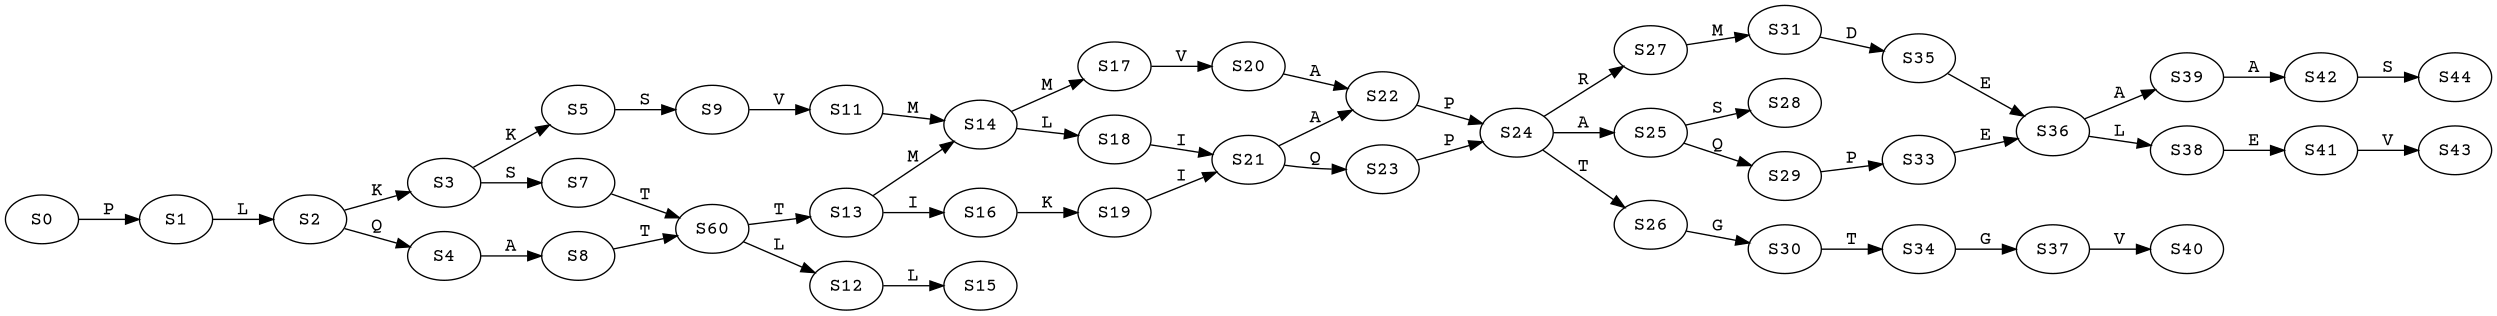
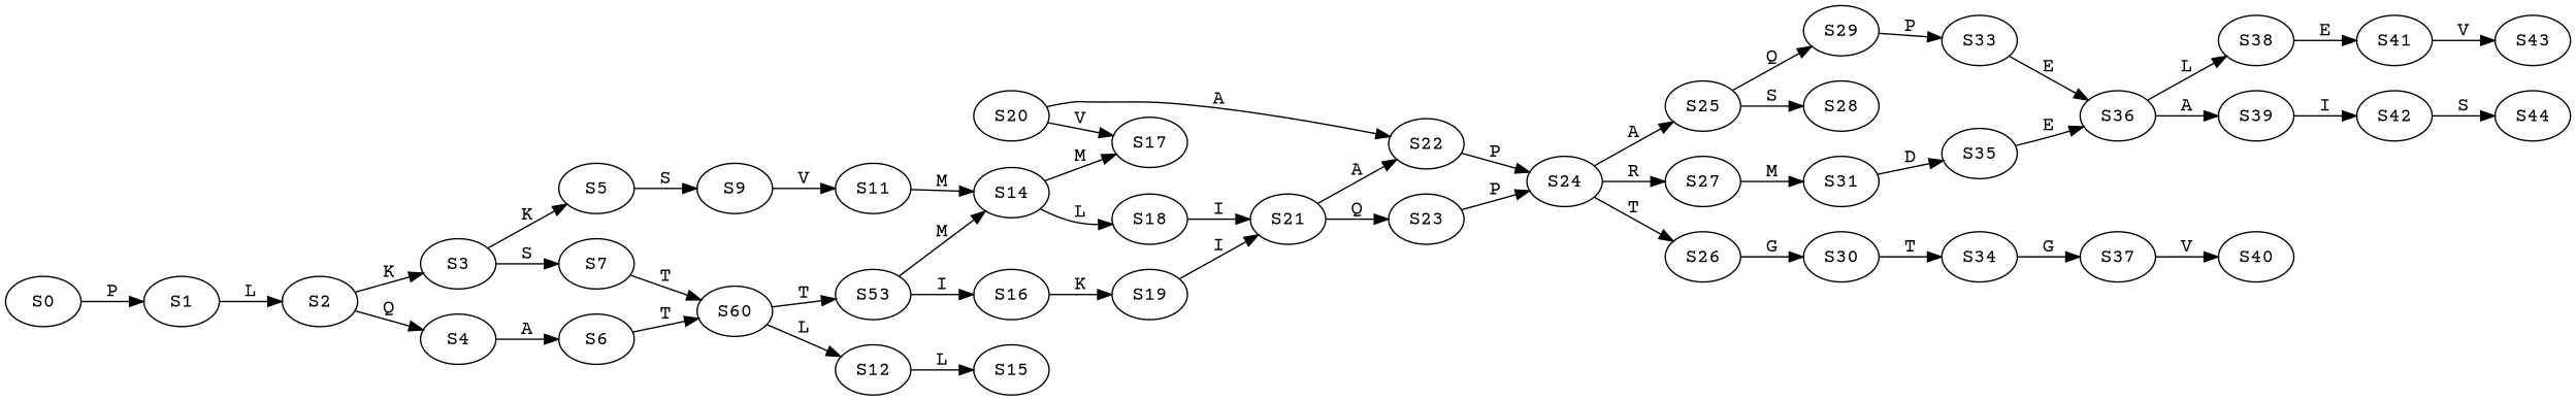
  strict digraph {
    fontname="Courier Prime"
    rankdir=LR
    node [fontname="Courier Prime"]
    edge [fontname="Courier Prime"]
    S0
    S1
    S2
    S3
    S4
    S5
    S7
-   S8
+   S8 [label=S6]
    S9
    n10 [label=S60]
    S11
    S12
-   S13
+   S13 [label=S53]
    S14
    S15
    S16
    S17
    S18
    S19
    S20
    S21
    S22
    S23
    S24
    S25
    S26
    S27
    S28
    S29
    S30
    S31
    S33
    S34
    S35
    S36
    S37
    S38
    S39
    S40
    S41
    S42
    S43
    S44
    S0 -> S1 [label=P]
    S1 -> S2 [label=L]
    S2 -> S3 [label=K]
    S2 -> S4 [label=Q]
    S3 -> S5 [label=K]
    S3 -> S7 [label=S]
    S4 -> S8 [label=A]
    S5 -> S9 [label=S]
    S7 -> n10 [label=T]
    S8 -> n10 [label=T]
    S9 -> S11 [label=V]
    n10 -> S12 [label=L]
    n10 -> S13 [label=T]
    S11 -> S14 [label=M]
    S12 -> S15 [label=L]
    S13 -> S14 [label=M]
    S13 -> S16 [label=I]
    S14 -> S17 [label=M]
    S14 -> S18 [label=L]
    S16 -> S19 [label=K]
-   S17 -> S20 [label=V]
+   S20 -> S17 [label=V]
    S18 -> S21 [label=I]
    S19 -> S21 [label=I]
    S20 -> S22 [label=A]
    S21 -> S22 [label=A]
    S21 -> S23 [label=Q]
    S22 -> S24 [label=P]
    S23 -> S24 [label=P]
    S24 -> S25 [label=A]
    S24 -> S26 [label=T]
    S24 -> S27 [label=R]
    S25 -> S28 [label=S]
    S25 -> S29 [label=Q]
    S26 -> S30 [label=G]
    S27 -> S31 [label=M]
    S29 -> S33 [label=P]
    S30 -> S34 [label=T]
    S31 -> S35 [label=D]
    S33 -> S36 [label=E]
    S34 -> S37 [label=G]
    S35 -> S36 [label=E]
    S36 -> S38 [label=L]
    S36 -> S39 [label=A]
    S37 -> S40 [label=V]
    S38 -> S41 [label=E]
-   S39 -> S42 [label=A]
+   S39 -> S42 [label=I]
    S41 -> S43 [label=V]
    S42 -> S44 [label=S]
  }
